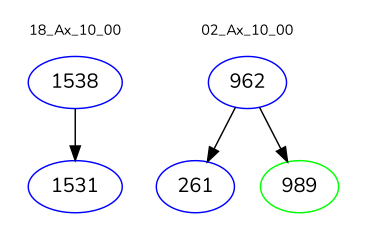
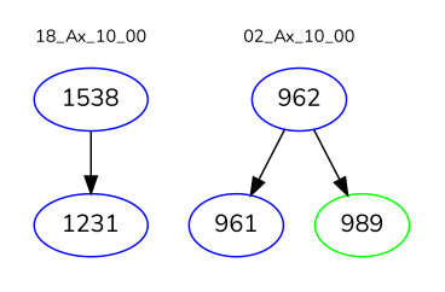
  digraph {
    fontname=Nunito
    node [color=blue fontname=Nunito]
    edge [color=black fontname=Nunito]
    n1 [label=1538]
-   n2 [label=1531]
+   n2 [label=1231]
    n3 [label=962]
-   n4 [label=261]
+   n4 [label=961]
    n5 [color=green label=989]
    subgraph cluster_1 {
      color=white
      fontsize=10
      label="18_Ax_10_00"
      n1
      n2
    }
    subgraph cluster_2 {
      color=white
      fontsize=10
      label="02_Ax_10_00"
      n3
      n4
      n5
    }
    n1 -> n2
    n3 -> n4
    n3 -> n5
  }
